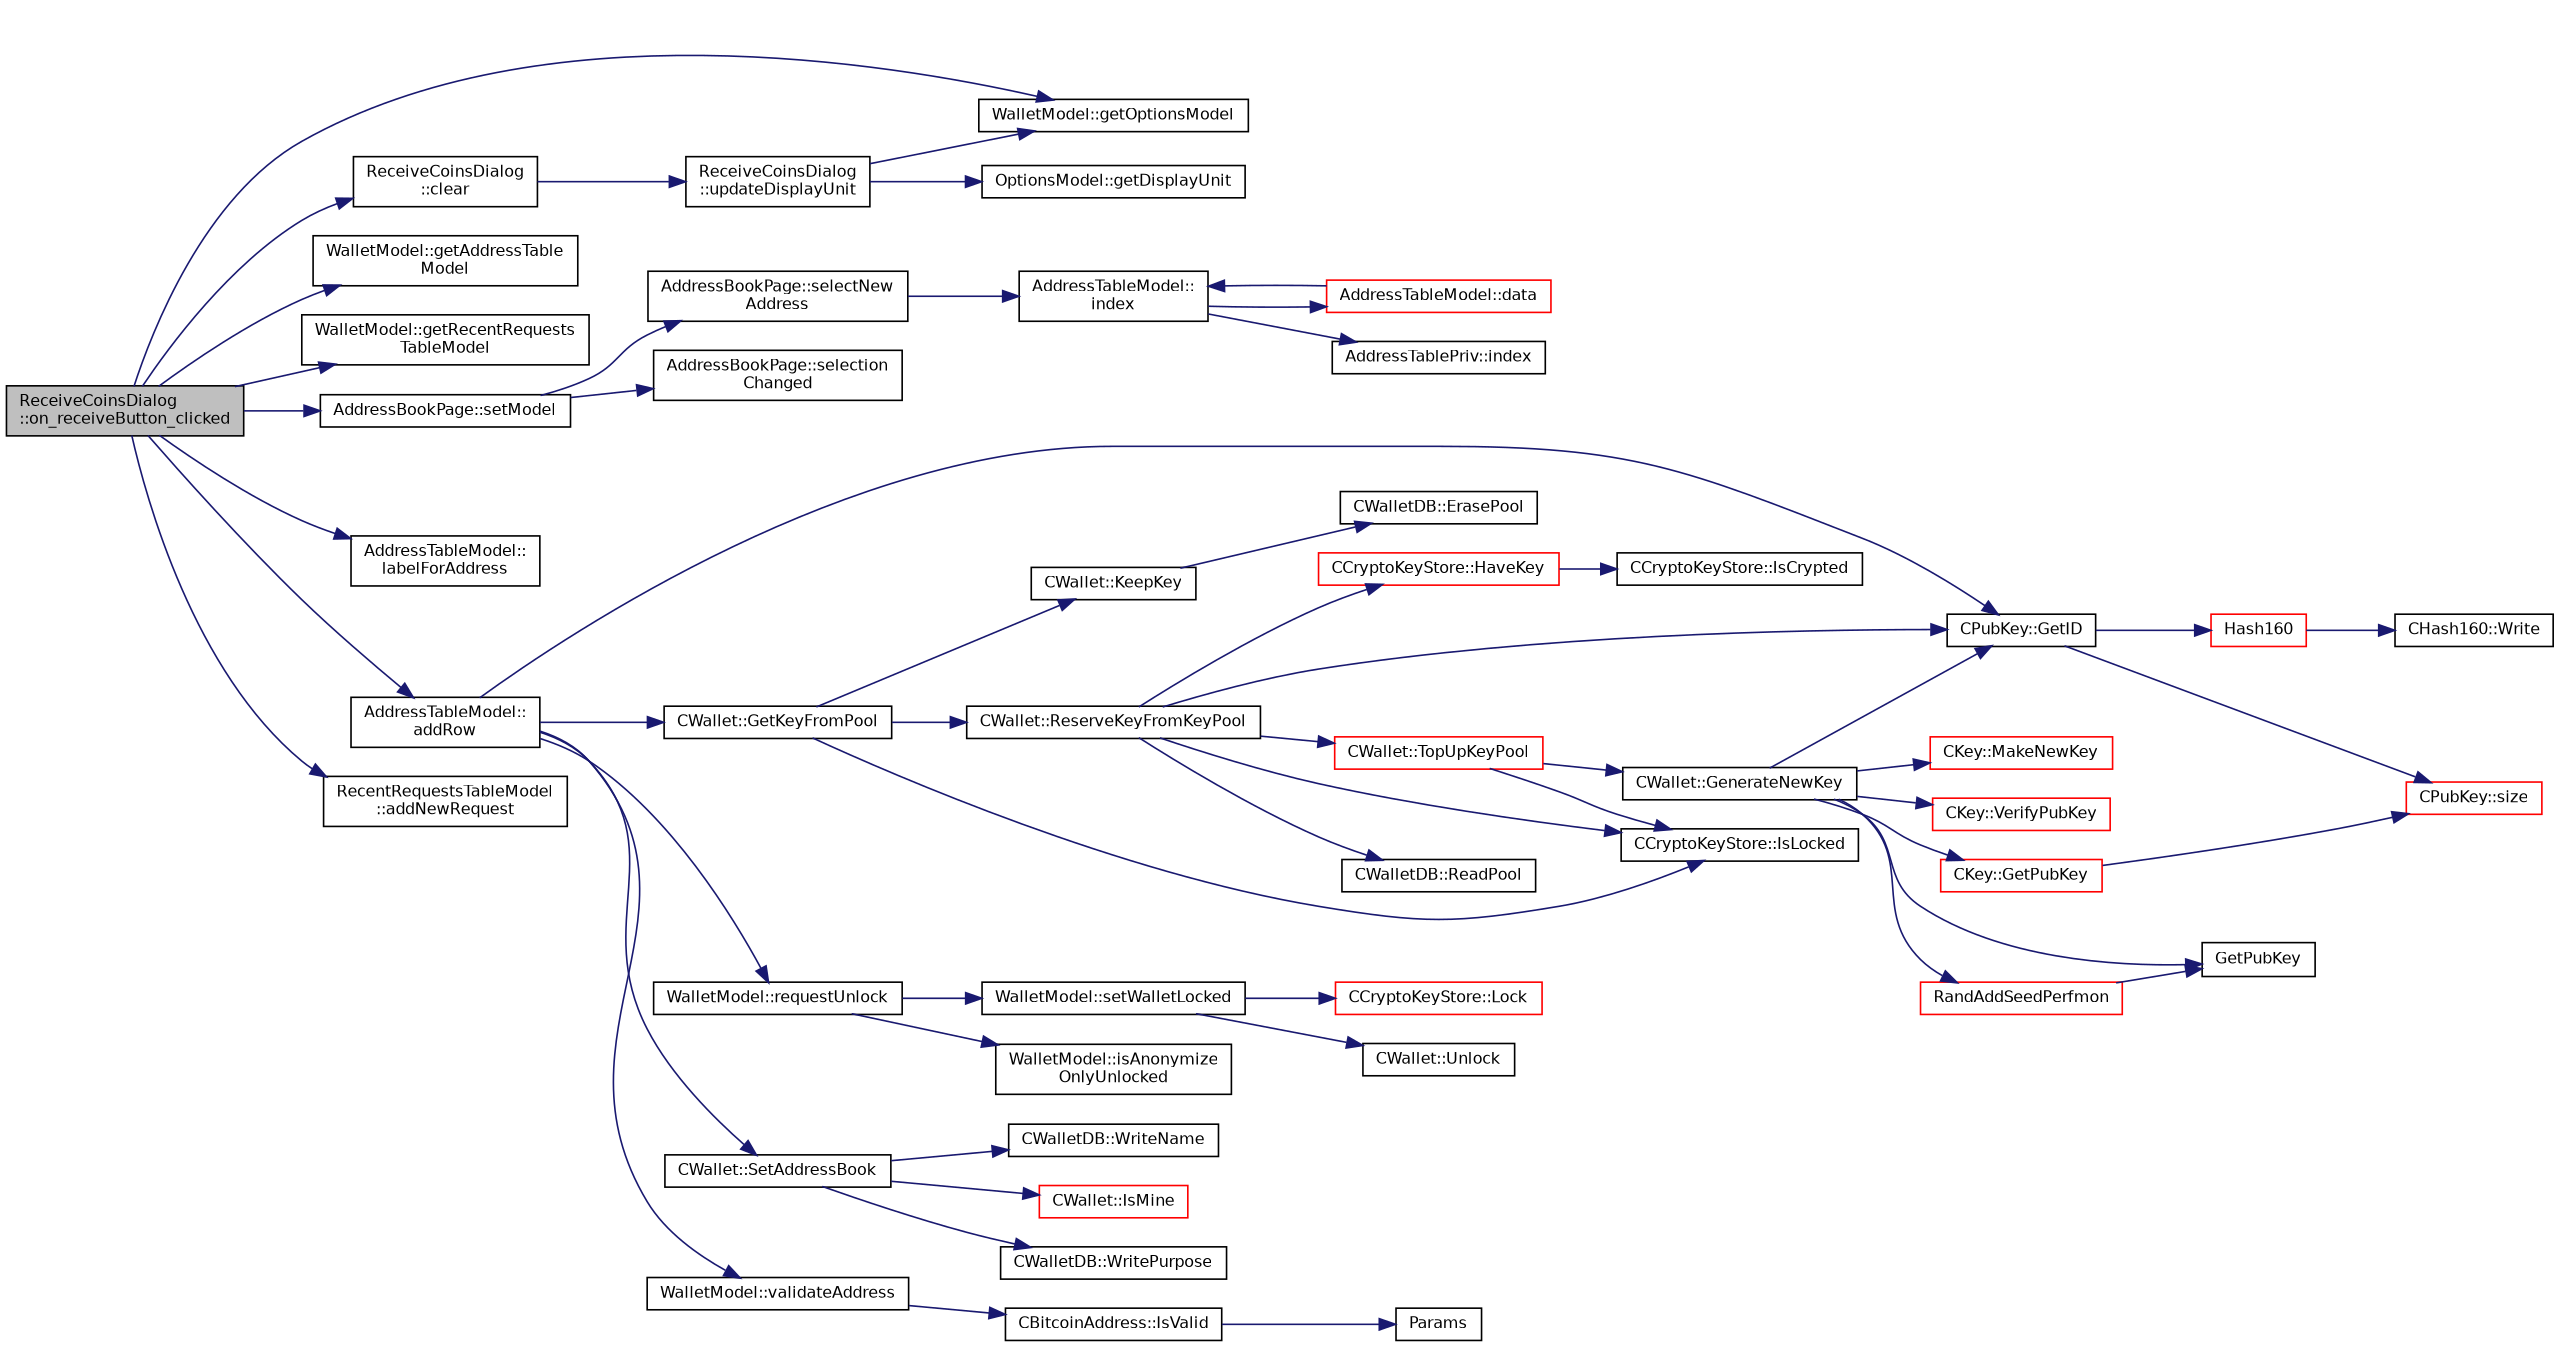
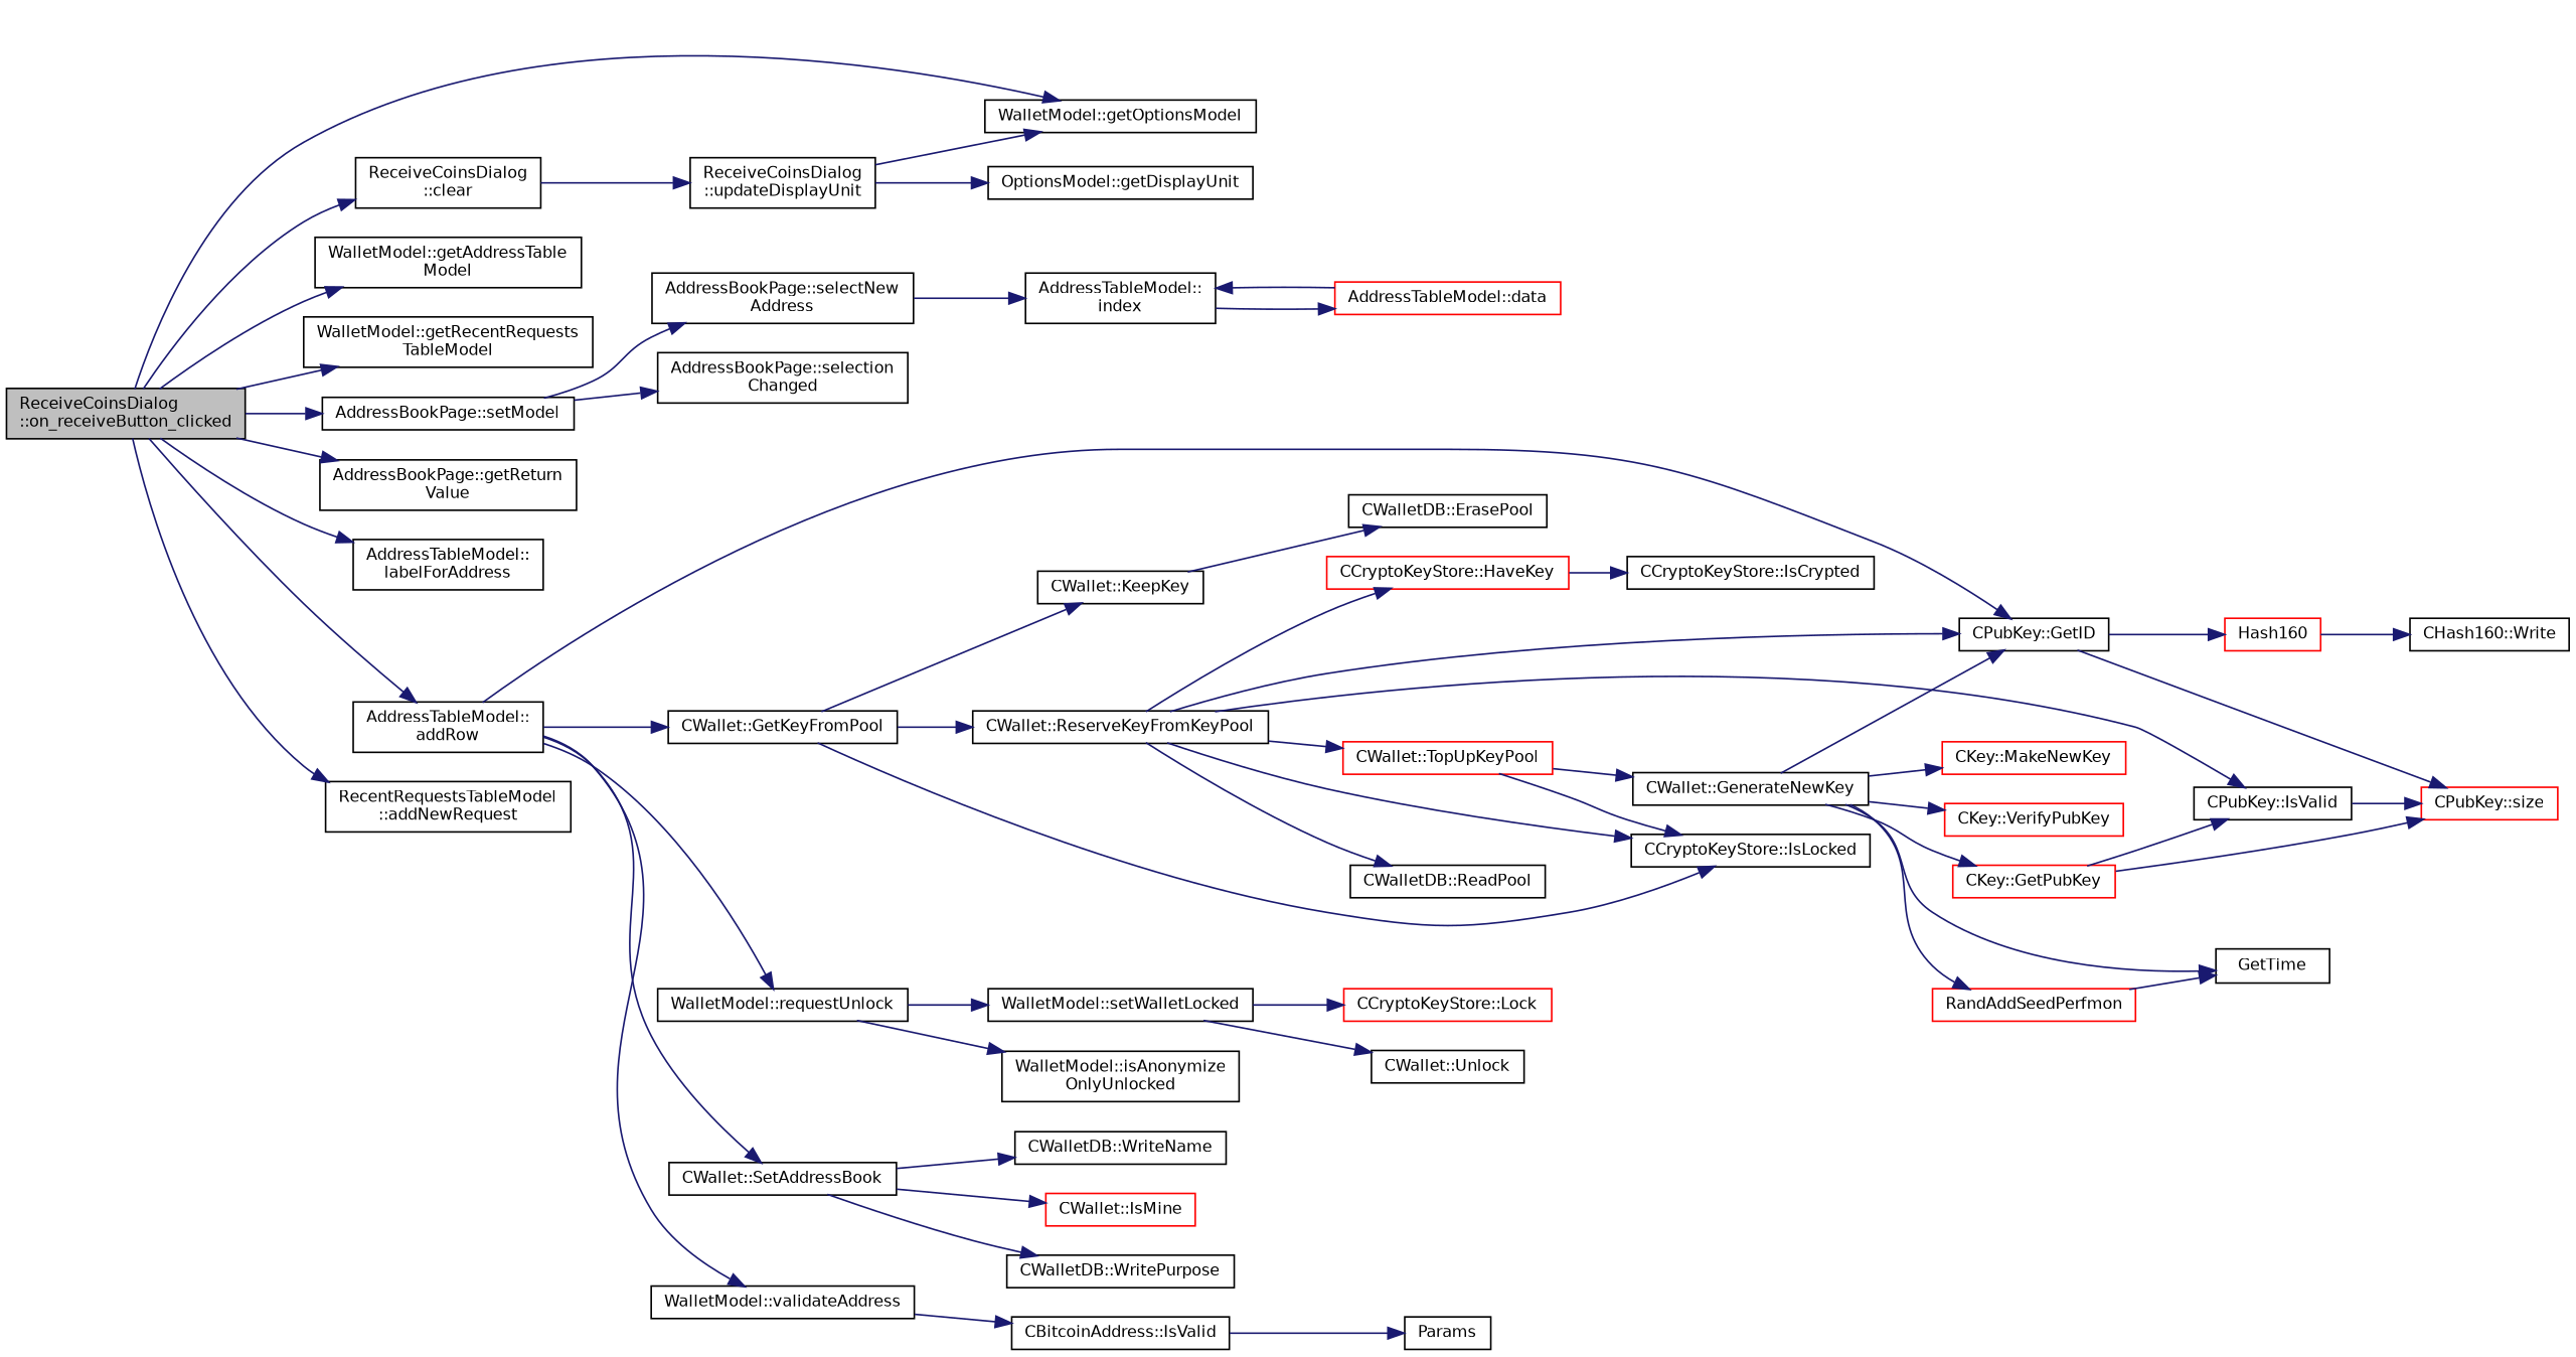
  digraph {
    rankdir=LR
    node [color=black fillcolor=white fontname=Helvetica fontsize=10 shape=record style=filled]
    edge [color=midnightblue fontname=Helvetica fontsize=10 labelfontname=Helvetica labelfontsize=10 style=solid]
    n1 [fillcolor=grey75 fontcolor=black height=0.2 label="ReceiveCoinsDialog\l::on_receiveButton_clicked" width=0.4]
    n2 [height=0.2 label="WalletModel::getOptionsModel" width=0.4]
    n3 [height=0.2 label="WalletModel::getAddressTable\lModel" width=0.4]
    n4 [height=0.2 label="WalletModel::getRecentRequests\lTableModel" width=0.4]
    n5 [height=0.2 label="AddressBookPage::setModel" width=0.4]
+   n6 [height=0.2 label="AddressBookPage::getReturn\lValue" width=0.4]
    n7 [height=0.2 label="AddressTableModel::\llabelForAddress" width=0.4]
    n8 [height=0.2 label="AddressTableModel::\laddRow" width=0.4]
    n9 [height=0.2 label="ReceiveCoinsDialog\l::clear" width=0.4]
    n10 [height=0.2 label="RecentRequestsTableModel\l::addNewRequest" width=0.4]
    n11 [height=0.2 label="AddressBookPage::selection\lChanged" width=0.4]
    n12 [height=0.2 label="AddressBookPage::selectNew\lAddress" width=0.4]
    n13 [height=0.2 label="WalletModel::validateAddress" width=0.4]
    n14 [height=0.2 label="CWallet::GetKeyFromPool" width=0.4]
    n15 [height=0.2 label="CPubKey::GetID" width=0.4]
    n16 [height=0.2 label="WalletModel::requestUnlock" width=0.4]
    n17 [height=0.2 label="CWallet::SetAddressBook" width=0.4]
    n18 [height=0.2 label="ReceiveCoinsDialog\l::updateDisplayUnit" width=0.4]
    n19 [height=0.2 label="AddressTableModel::\lindex" width=0.4]
    n20 [color=red height=0.2 label="AddressTableModel::data" width=0.4]
-   n21 [height=0.2 label="AddressTablePriv::index" width=0.4]
    n22 [height=0.2 label="CBitcoinAddress::IsValid" width=0.4]
    n23 [height=0.2 label="CWallet::ReserveKeyFromKeyPool" width=0.4]
    n24 [height=0.2 label="CCryptoKeyStore::IsLocked" width=0.4]
    n25 [height=0.2 label="CWallet::KeepKey" width=0.4]
    n26 [color=red height=0.2 label="CPubKey::size" width=0.4]
    n27 [color=red height=0.2 label=Hash160 width=0.4]
    n28 [height=0.2 label="WalletModel::isAnonymize\lOnlyUnlocked" width=0.4]
    n29 [height=0.2 label="WalletModel::setWalletLocked" width=0.4]
    n30 [color=red height=0.2 label="CWallet::IsMine" width=0.4]
    n31 [height=0.2 label="CWalletDB::WritePurpose" width=0.4]
    n32 [height=0.2 label="CWalletDB::WriteName" width=0.4]
    n33 [height=0.2 label=Params width=0.4]
    n34 [color=red height=0.2 label="CWallet::TopUpKeyPool" width=0.4]
+   n35 [height=0.2 label="CPubKey::IsValid" width=0.4]
    n36 [height=0.2 label="CWalletDB::ReadPool" width=0.4]
    n37 [color=red height=0.2 label="CCryptoKeyStore::HaveKey" width=0.4]
    n38 [height=0.2 label="CWallet::GenerateNewKey" width=0.4]
    n39 [color=red height=0.2 label=RandAddSeedPerfmon width=0.4]
-   n40 [height=0.2 label=GetPubKey width=0.4]
+   n40 [height=0.2 label=GetTime width=0.4]
    n41 [color=red height=0.2 label="CKey::MakeNewKey" width=0.4]
    n42 [color=red height=0.2 label="CKey::GetPubKey" width=0.4]
    n43 [color=red height=0.2 label="CKey::VerifyPubKey" width=0.4]
    n44 [height=0.2 label="CWalletDB::ErasePool" width=0.4]
    n45 [height=0.2 label="CCryptoKeyStore::IsCrypted" width=0.4]
    n46 [height=0.2 label="CHash160::Write" width=0.4]
    n47 [color=red height=0.2 label="CCryptoKeyStore::Lock" width=0.4]
    n48 [height=0.2 label="CWallet::Unlock" width=0.4]
    n49 [height=0.2 label="OptionsModel::getDisplayUnit" width=0.4]
    n1 -> n2
    n1 -> n3
    n1 -> n4
    n1 -> n5
+   n1 -> n6
    n1 -> n7
    n1 -> n8
    n1 -> n9
    n1 -> n10
    n5 -> n11
    n5 -> n12
    n8 -> n13
    n8 -> n14
    n8 -> n15
    n8 -> n16
    n8 -> n17
    n9 -> n18
    n12 -> n19
    n13 -> n22
    n14 -> n23
    n14 -> n24
    n14 -> n25
    n15 -> n26
    n15 -> n27
    n16 -> n28
    n16 -> n29
    n17 -> n30
    n17 -> n31
    n17 -> n32
    n18 -> n2
    n18 -> n49
    n19 -> n20
-   n19 -> n21
    n20 -> n19
    n22 -> n33
    n23 -> n15
    n23 -> n24
    n23 -> n34
+   n23 -> n35
    n23 -> n36
    n23 -> n37
    n25 -> n44
    n27 -> n46
    n29 -> n47
    n29 -> n48
    n34 -> n24
    n34 -> n38
+   n35 -> n26
    n37 -> n45
    n38 -> n15
    n38 -> n39
    n38 -> n40
    n38 -> n41
    n38 -> n42
    n38 -> n43
    n39 -> n40
    n42 -> n26
+   n42 -> n35
  }
